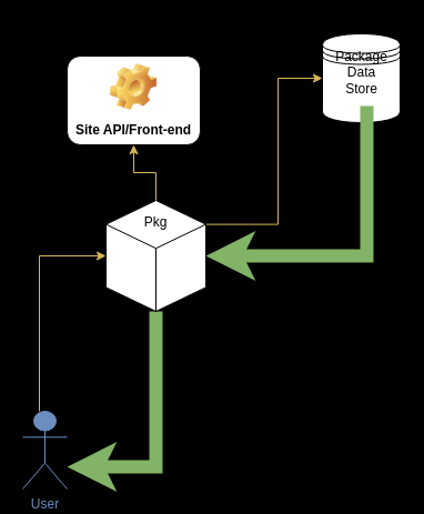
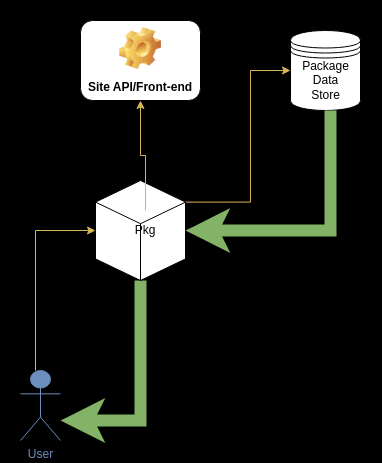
  <mxCell id="0" />
  <mxCell id="1" parent="0" />
  <mxCell id="2" value="" style="edgeStyle=orthogonalEdgeStyle;rounded=0;orthogonalLoop=1;jettySize=auto;html=1;" parent="1" source="3" target="11" edge="1"><mxGeometry relative="1" as="geometry" /></mxCell>
- <mxCell id="3" value="Site API/Front-end" style="label;whiteSpace=wrap;html=1;align=center;verticalAlign=bottom;spacingLeft=0;spacingBottom=4;imageAlign=center;imageVerticalAlign=top;image=img/clipart/Gear_128x128.png" parent="1" vertex="1"><mxGeometry x="60" y="50" width="120" height="80" as="geometry" /></mxCell>
+ <mxCell id="3" value="Site API/Front-end" style="label;whiteSpace=wrap;html=1;align=center;verticalAlign=bottom;spacingLeft=0;spacingBottom=4;imageAlign=center;imageVerticalAlign=top;image=img/clipart/Gear_128x128.png" parent="1" vertex="1"><mxGeometry x="80" y="20" width="120" height="80" as="geometry" /></mxCell>
  <mxCell id="4" value="" style="edgeStyle=orthogonalEdgeStyle;rounded=0;orthogonalLoop=1;jettySize=auto;html=1;exitX=0;exitY=0;exitDx=90;exitDy=21.607;exitPerimeter=0;fillColor=#fff2cc;strokeColor=#d6b656;" parent="1" source="6" target="7" edge="1"><mxGeometry relative="1" as="geometry"><mxPoint x="290" y="220" as="targetPoint" /><Array as="points"><mxPoint x="250" y="202" /><mxPoint x="250" y="70" /></Array></mxGeometry></mxCell>
  <mxCell id="5" value="" style="edgeStyle=orthogonalEdgeStyle;rounded=0;orthogonalLoop=1;jettySize=auto;html=1;strokeWidth=12;exitX=0.5;exitY=1;exitDx=0;exitDy=0;exitPerimeter=0;fillColor=#d5e8d4;strokeColor=#82b366;" parent="1" source="6" target="13" edge="1"><mxGeometry relative="1" as="geometry"><mxPoint x="190" y="260" as="sourcePoint" /><Array as="points"><mxPoint x="140" y="420" /></Array></mxGeometry></mxCell>
  <mxCell id="6" value="" style="html=1;whiteSpace=wrap;shape=isoCube2;backgroundOutline=1;isoAngle=15;" parent="1" vertex="1"><mxGeometry x="95" y="180" width="90" height="100" as="geometry" /></mxCell>
  <mxCell id="7" value="" style="shape=datastore;whiteSpace=wrap;html=1;" parent="1" vertex="1"><mxGeometry x="290" y="30" width="70" height="80" as="geometry" /></mxCell>
  <mxCell id="8" value="" style="edgeStyle=orthogonalEdgeStyle;rounded=0;orthogonalLoop=1;jettySize=auto;html=1;entryX=1;entryY=0.5;entryDx=0;entryDy=0;entryPerimeter=0;strokeWidth=12;fillColor=#d5e8d4;strokeColor=#82b366;" parent="1" source="9" target="6" edge="1"><mxGeometry relative="1" as="geometry"><mxPoint x="325.005" y="190" as="targetPoint" /><Array as="points"><mxPoint x="330" y="230" /></Array></mxGeometry></mxCell>
- <mxCell id="9" value="Package&lt;br&gt;Data Store" style="text;html=1;strokeColor=none;fillColor=none;align=center;verticalAlign=middle;whiteSpace=wrap;rounded=0;" parent="1" vertex="1"><mxGeometry x="300.63" y="35" width="48.75" height="60" as="geometry" /></mxCell>
+ <mxCell id="9" value="Package&lt;br&gt;Data Store" style="text;html=1;strokeColor=none;fillColor=none;align=center;verticalAlign=middle;whiteSpace=wrap;rounded=0;" parent="1" vertex="1"><mxGeometry x="300.63" y="50" width="48.75" height="60" as="geometry" /></mxCell>
  <mxCell id="10" value="" style="edgeStyle=orthogonalEdgeStyle;rounded=0;orthogonalLoop=1;jettySize=auto;html=1;fillColor=#fff2cc;strokeColor=#d6b656;" parent="1" source="11" target="3" edge="1"><mxGeometry relative="1" as="geometry" /></mxCell>
- <mxCell id="11" value="Pkg" style="text;html=1;strokeColor=none;fillColor=none;align=center;verticalAlign=middle;whiteSpace=wrap;rounded=0;" parent="1" vertex="1"><mxGeometry x="120" y="180" width="40" height="40" as="geometry" /></mxCell>
+ <mxCell id="11" value="Pkg" style="text;html=1;strokeColor=none;fillColor=none;align=center;verticalAlign=middle;whiteSpace=wrap;rounded=0;" parent="1" vertex="1"><mxGeometry x="125" y="210" width="40" height="40" as="geometry" /></mxCell>
  <mxCell id="12" value="" style="edgeStyle=orthogonalEdgeStyle;rounded=0;orthogonalLoop=1;jettySize=auto;html=1;fillColor=#fff2cc;strokeColor=#d6b656;" parent="1" source="13" target="6" edge="1"><mxGeometry relative="1" as="geometry"><Array as="points"><mxPoint x="35" y="230" /></Array></mxGeometry></mxCell>
  <mxCell id="13" value="&lt;font color=&quot;#6c8ebf&quot;&gt;User&lt;/font&gt;" style="shape=umlActor;verticalLabelPosition=bottom;verticalAlign=top;html=1;outlineConnect=0;strokeColor=#6C8EBF;fillColor=#6C8EBF;" parent="1" vertex="1"><mxGeometry x="20" y="370" width="40" height="70" as="geometry" /></mxCell>
